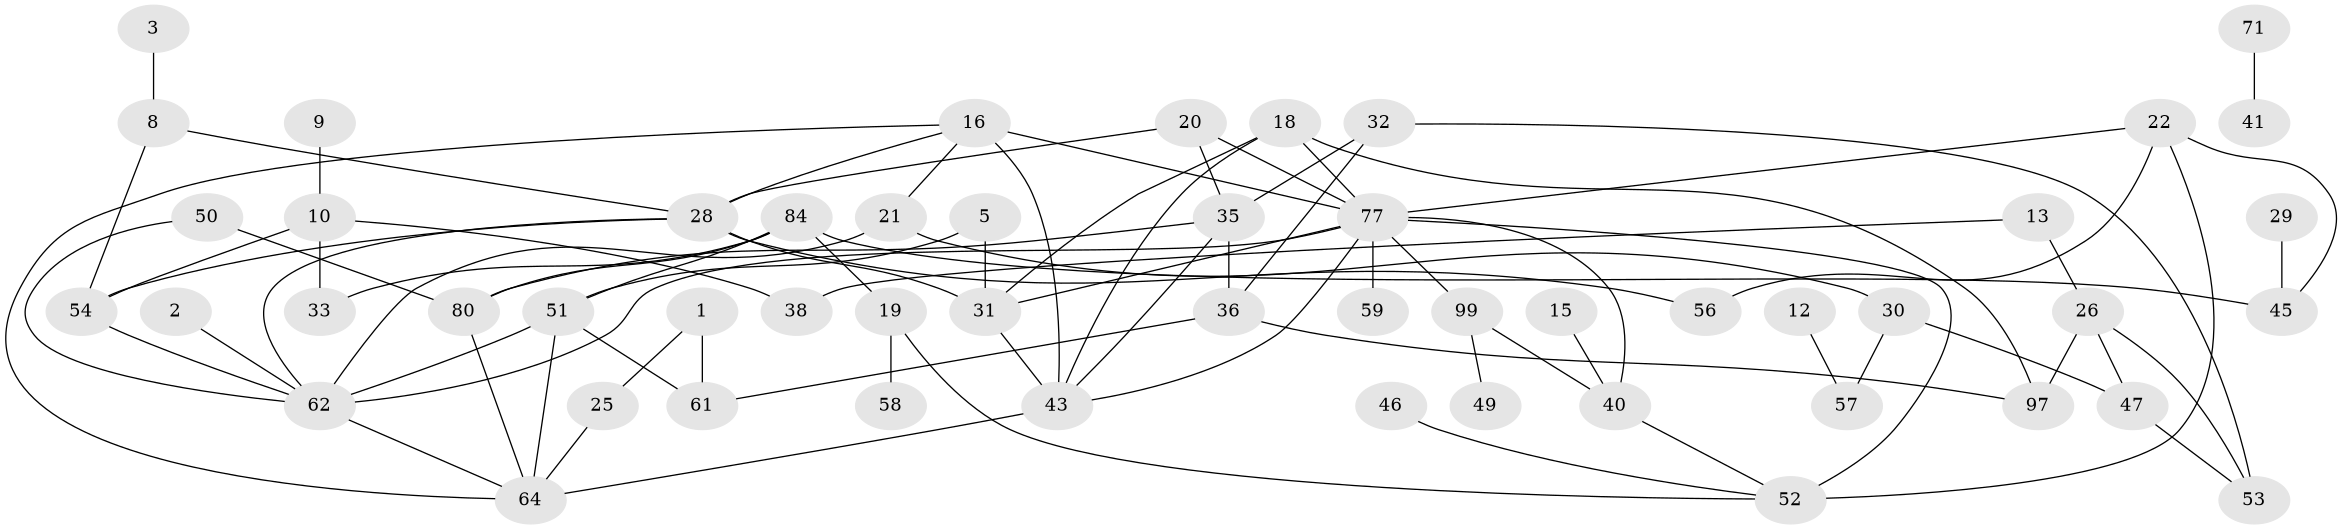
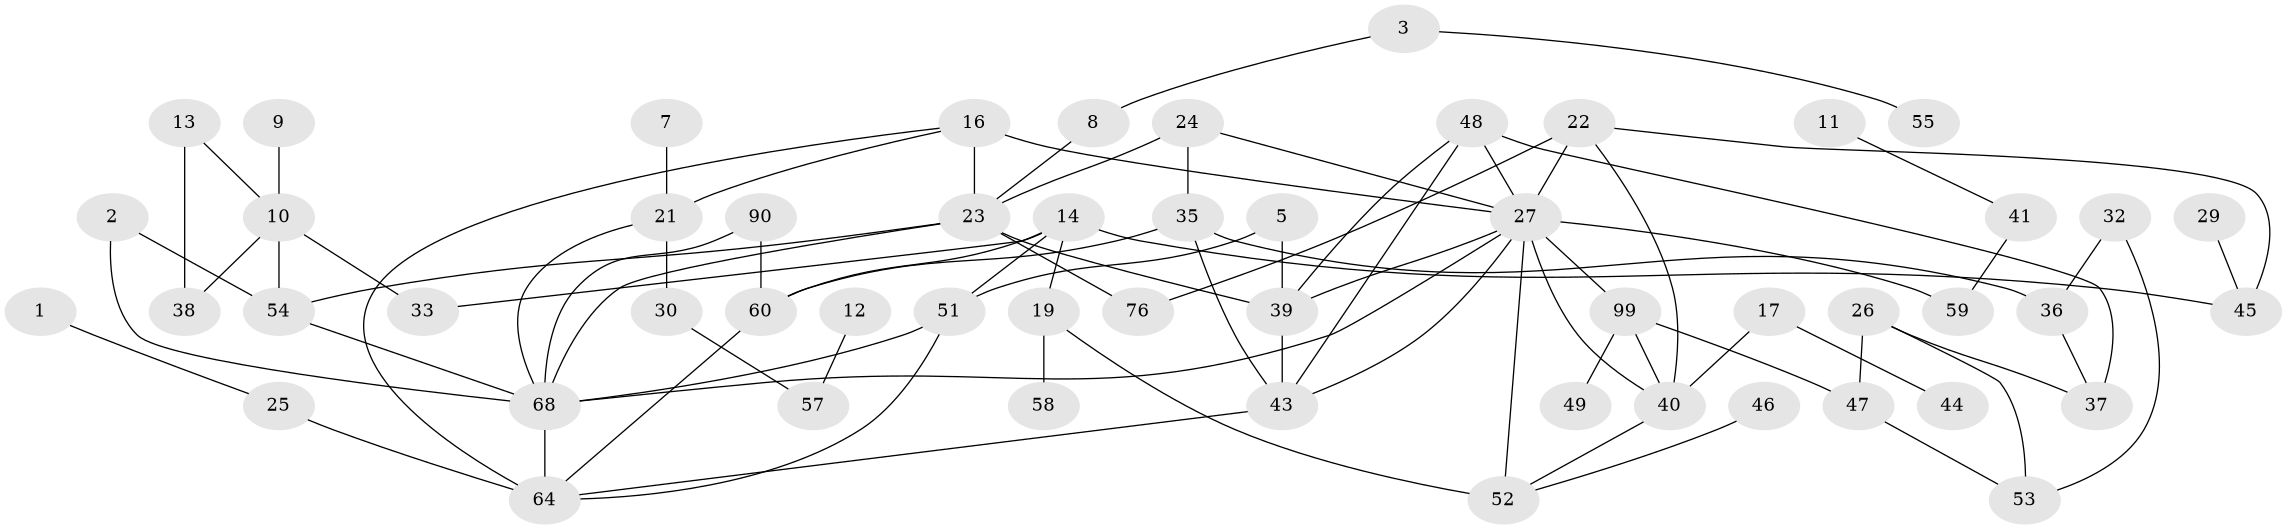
  graph {
    node [color=gray90 style=filled]
    edge [weight=1.0]
    1
    25
-   61
    64
    2
-   62
+   62 [label=68]
    3
    8
-   23 [label=28]
+   55
+   23
    54
    5
-   31
+   31 [label=39]
    51
    43
+   7
    21
    30
-   56
+   56 [label=76]
    9
    10
    33
    38
-   11 [label=71]
+   11
    41
    59
    12
    57
    13
    26
-   37 [label=97]
+   37
    47
    53
-   14 [label=84]
+   14
    19
    45
-   60 [label=80]
+   60
    52
    58
-   15
+   15 [label=17]
    40
+   44
    16
-   27 [label=77]
+   27
    n45 [label=99]
-   18
-   20
+   18 [label=48]
+   20 [label=24]
    35
    36
    22
    49
    29
    32
    46
-   50
+   50 [label=90]
    1 -- 25
-   1 -- 61
    25 -- 64 [weight=2.0]
    2 -- 62
    62 -- 64
    3 -- 8
+   3 -- 55
    8 -- 23
-   8 -- 54
+   2 -- 54
    23 -- 62
    23 -- 54
    23 -- 31
    23 -- 56
    54 -- 62
    5 -- 31
    5 -- 51
    31 -- 43 [weight=2.0]
-   51 -- 61
    51 -- 64
    51 -- 62
    43 -- 64
+   7 -- 21
    21 -- 62
    21 -- 30
    30 -- 57
-   30 -- 47
+   n45 -- 47
    9 -- 10
    10 -- 54
    10 -- 33
    10 -- 38
    11 -- 41
+   41 -- 59
    12 -- 57
    13 -- 38
-   13 -- 26
+   13 -- 10
    26 -- 37
    26 -- 47
    26 -- 53
    47 -- 53
    14 -- 51
    14 -- 33
    14 -- 19
    14 -- 45 [weight=2.0]
    14 -- 60
    19 -- 52
    19 -- 58
    60 -- 64
    15 -- 40
+   15 -- 44
    40 -- 52
    16 -- 64
    16 -- 23
-   16 -- 43
    16 -- 21
    16 -- 27 [weight=2.0]
    27 -- 62
    27 -- 31
    27 -- 43
    27 -- 59 [weight=2.0]
    27 -- 52 [weight=2.0]
    27 -- 40
    27 -- n45
    n45 -- 40
    n45 -- 49
    18 -- 31
    18 -- 43
    18 -- 37
    18 -- 27
    20 -- 23
    20 -- 27
    20 -- 35
    35 -- 43
    35 -- 60
    35 -- 36
-   36 -- 61
    36 -- 37
    22 -- 56
    22 -- 45
-   22 -- 52
+   22 -- 40
    22 -- 27
    29 -- 45
    32 -- 53
-   32 -- 35
    32 -- 36
    46 -- 52
    50 -- 62
    50 -- 60
  }
